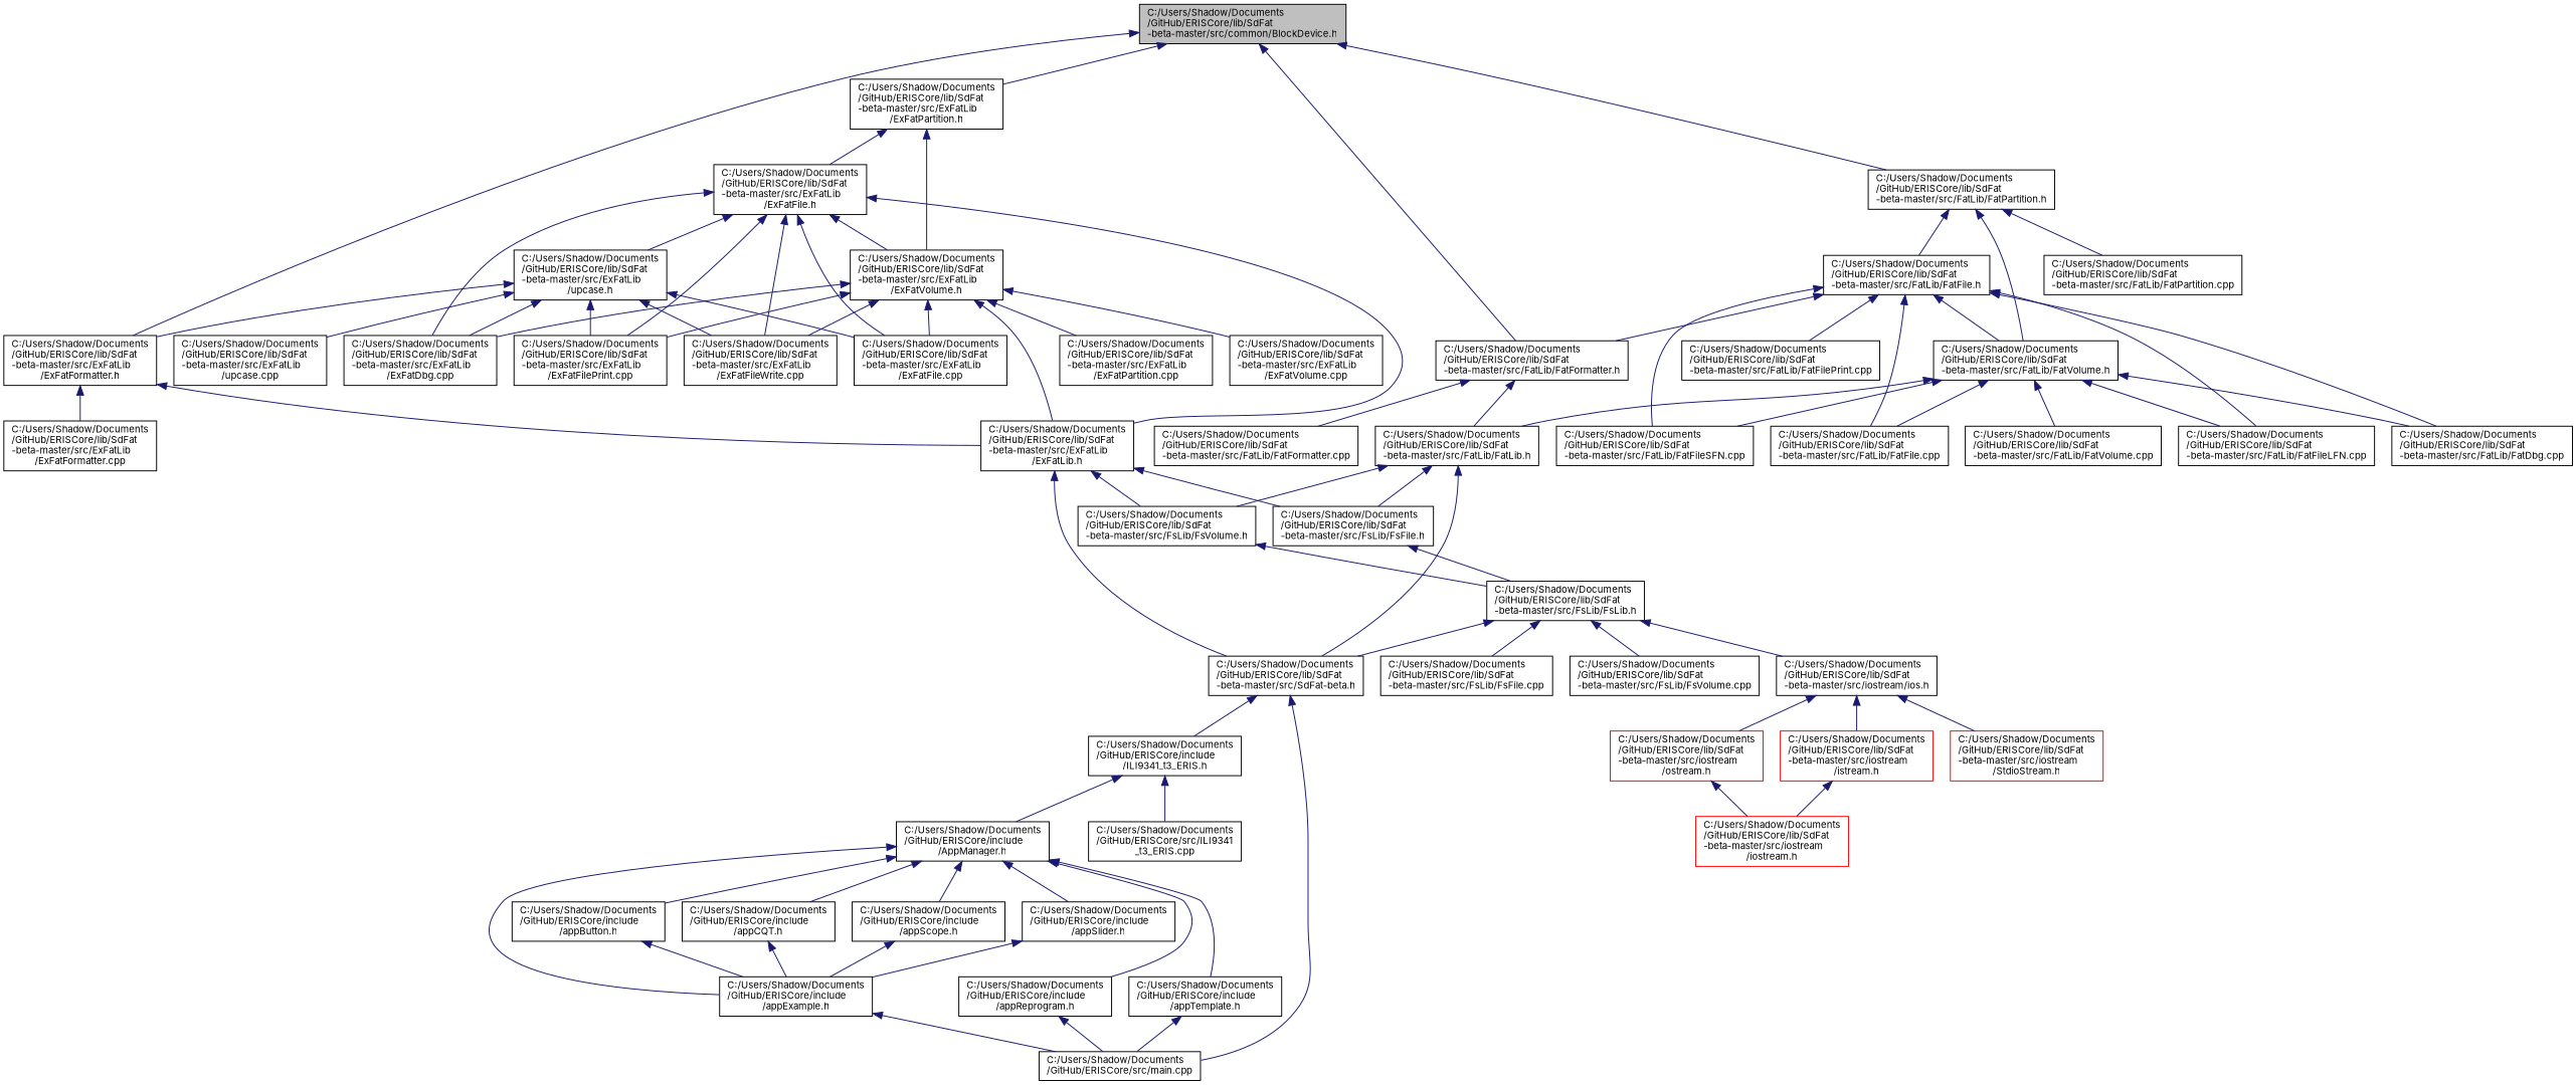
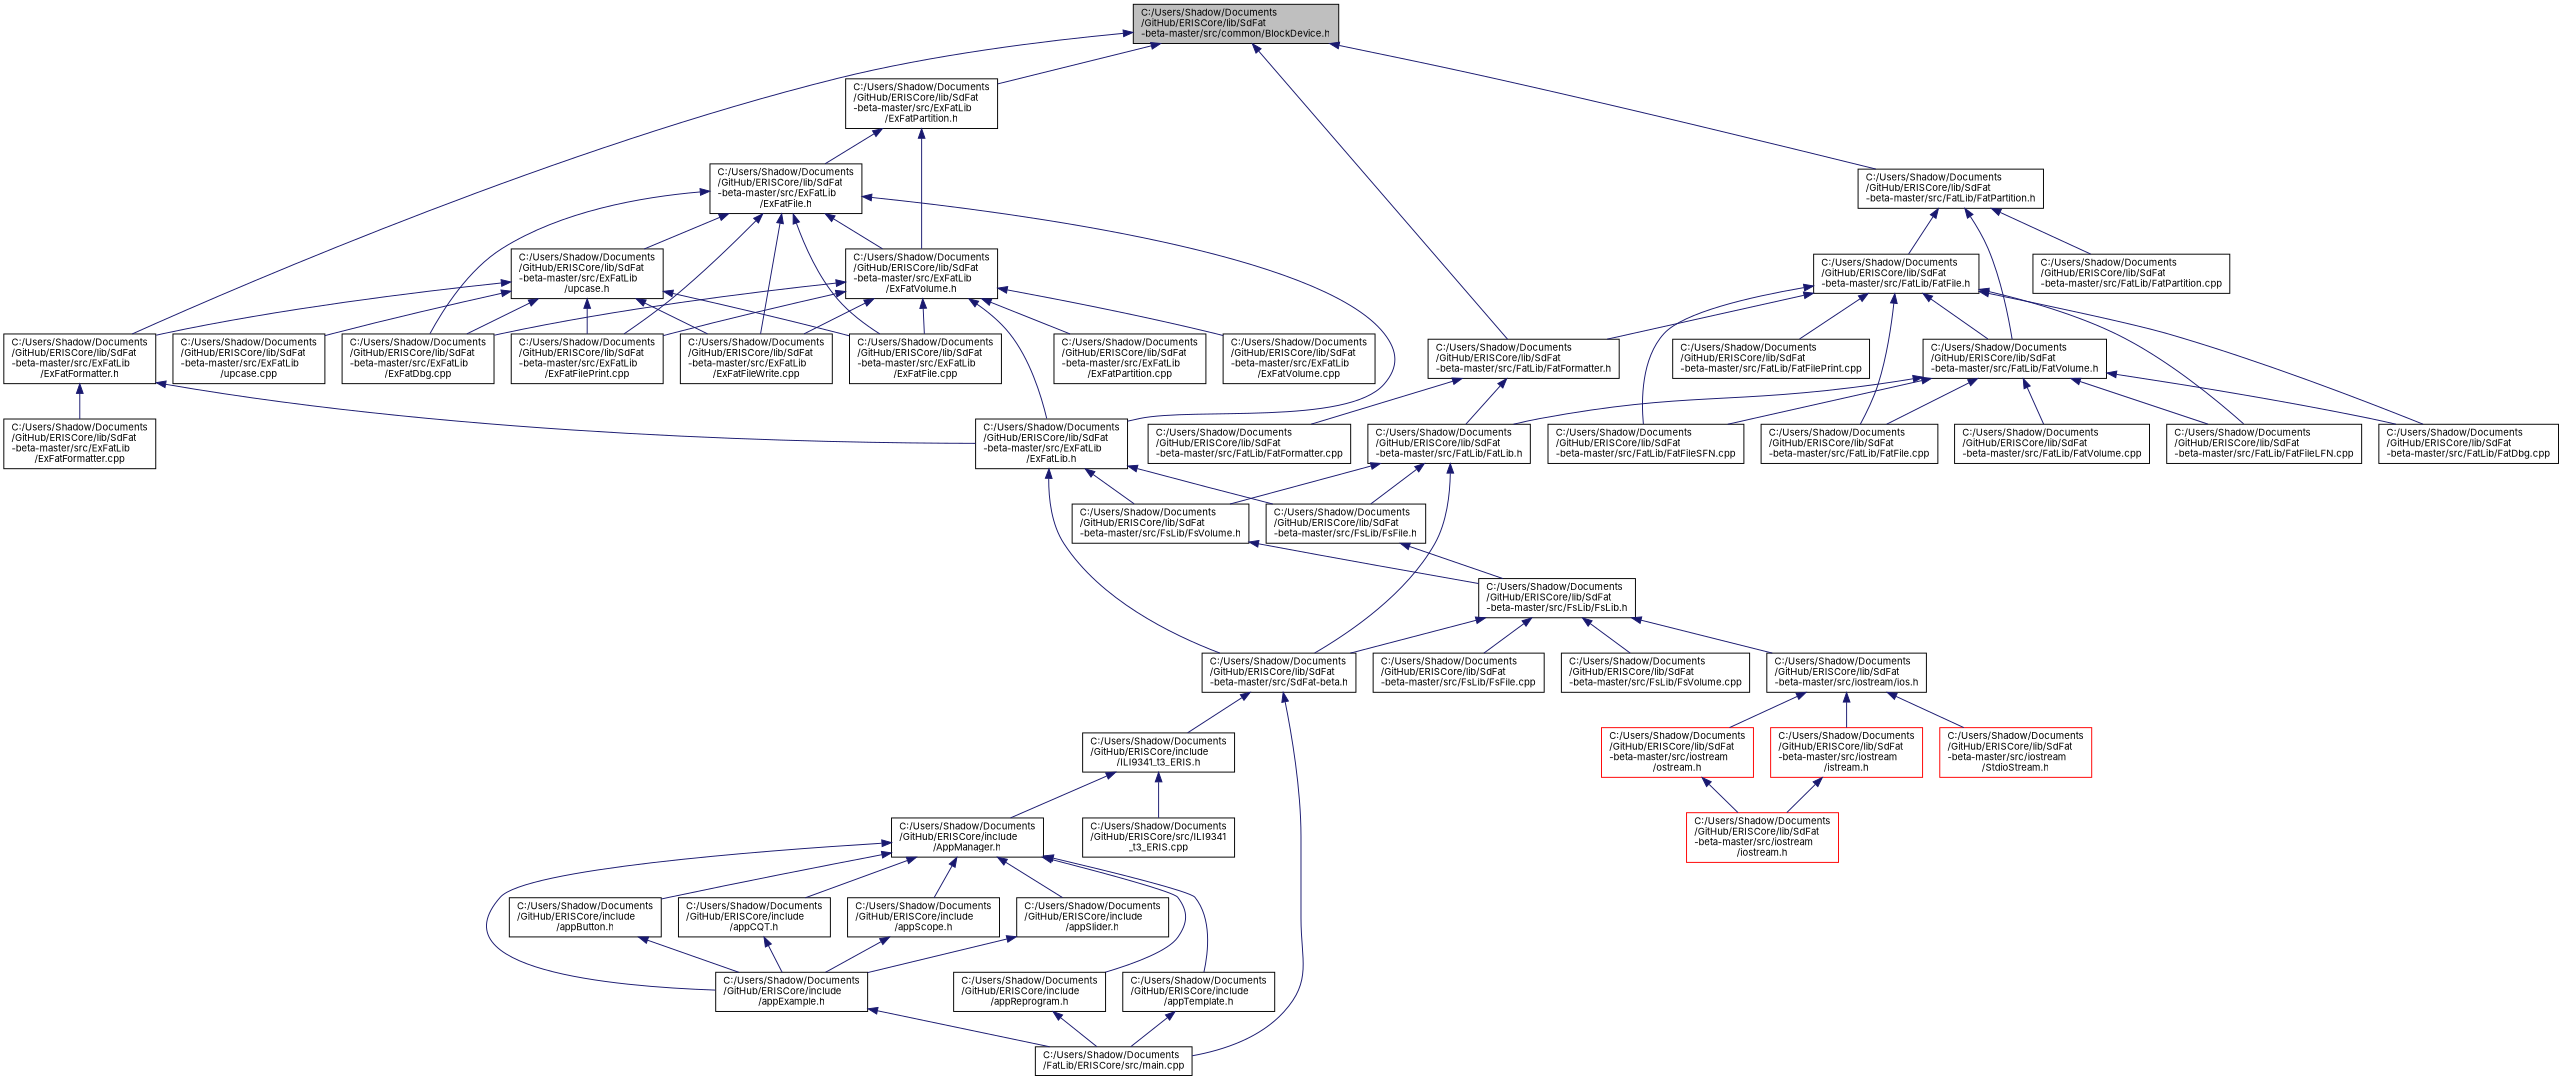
  digraph {
    fontname=Inter
    node [color=black fillcolor=white fontname=Inter fontsize=10 shape=record style=filled]
    edge [color=midnightblue dir=back fontname=Inter fontsize=10 labelfontname=Helvetica labelfontsize=10 style=solid]
    n1 [fillcolor=grey75 fontcolor=black height=0.2 label="C:/Users/Shadow/Documents\l/GitHub/ERISCore/lib/SdFat\l-beta-master/src/common/BlockDevice.h" width=0.4]
    n2 [height=0.2 label="C:/Users/Shadow/Documents\l/GitHub/ERISCore/lib/SdFat\l-beta-master/src/ExFatLib\l/ExFatFormatter.h" width=0.4]
    n3 [height=0.2 label="C:/Users/Shadow/Documents\l/GitHub/ERISCore/lib/SdFat\l-beta-master/src/ExFatLib\l/ExFatPartition.h" width=0.4]
    n4 [height=0.2 label="C:/Users/Shadow/Documents\l/GitHub/ERISCore/lib/SdFat\l-beta-master/src/FatLib/FatFormatter.h" width=0.4]
    n5 [height=0.2 label="C:/Users/Shadow/Documents\l/GitHub/ERISCore/lib/SdFat\l-beta-master/src/FatLib/FatPartition.h" width=0.4]
    n6 [height=0.2 label="C:/Users/Shadow/Documents\l/GitHub/ERISCore/lib/SdFat\l-beta-master/src/ExFatLib\l/ExFatFormatter.cpp" width=0.4]
    n7 [height=0.2 label="C:/Users/Shadow/Documents\l/GitHub/ERISCore/lib/SdFat\l-beta-master/src/ExFatLib\l/ExFatLib.h" width=0.4]
    n8 [height=0.2 label="C:/Users/Shadow/Documents\l/GitHub/ERISCore/lib/SdFat\l-beta-master/src/FsLib/FsFile.h" width=0.4]
    n9 [height=0.2 label="C:/Users/Shadow/Documents\l/GitHub/ERISCore/lib/SdFat\l-beta-master/src/SdFat-beta.h" width=0.4]
    n10 [height=0.2 label="C:/Users/Shadow/Documents\l/GitHub/ERISCore/lib/SdFat\l-beta-master/src/FsLib/FsVolume.h" width=0.4]
    n11 [height=0.2 label="C:/Users/Shadow/Documents\l/GitHub/ERISCore/lib/SdFat\l-beta-master/src/FsLib/FsLib.h" width=0.4]
    n12 [height=0.2 label="C:/Users/Shadow/Documents\l/GitHub/ERISCore/lib/SdFat\l-beta-master/src/FsLib/FsFile.cpp" width=0.4]
    n13 [height=0.2 label="C:/Users/Shadow/Documents\l/GitHub/ERISCore/lib/SdFat\l-beta-master/src/FsLib/FsVolume.cpp" width=0.4]
    n14 [height=0.2 label="C:/Users/Shadow/Documents\l/GitHub/ERISCore/lib/SdFat\l-beta-master/src/iostream/ios.h" width=0.4]
    n15 [color=red height=0.2 label="C:/Users/Shadow/Documents\l/GitHub/ERISCore/lib/SdFat\l-beta-master/src/iostream\l/istream.h" width=0.4]
    n16 [color=red height=0.2 label="C:/Users/Shadow/Documents\l/GitHub/ERISCore/lib/SdFat\l-beta-master/src/iostream\l/ostream.h" width=0.4]
    n17 [color=red height=0.2 label="C:/Users/Shadow/Documents\l/GitHub/ERISCore/lib/SdFat\l-beta-master/src/iostream\l/StdioStream.h" width=0.4]
    n18 [color=red height=0.2 label="C:/Users/Shadow/Documents\l/GitHub/ERISCore/lib/SdFat\l-beta-master/src/iostream\l/iostream.h" width=0.4]
    n19 [height=0.2 label="C:/Users/Shadow/Documents\l/GitHub/ERISCore/include\l/ILI9341_t3_ERIS.h" width=0.4]
-   n20 [height=0.2 label="C:/Users/Shadow/Documents\l/GitHub/ERISCore/src/main.cpp" width=0.4]
+   n20 [height=0.2 label="C:/Users/Shadow/Documents\l/FatLib/ERISCore/src/main.cpp" width=0.4]
    n21 [height=0.2 label="C:/Users/Shadow/Documents\l/GitHub/ERISCore/include\l/AppManager.h" width=0.4]
    n22 [height=0.2 label="C:/Users/Shadow/Documents\l/GitHub/ERISCore/src/ILI9341\l_t3_ERIS.cpp" width=0.4]
    n23 [height=0.2 label="C:/Users/Shadow/Documents\l/GitHub/ERISCore/include\l/appButton.h" width=0.4]
    n24 [height=0.2 label="C:/Users/Shadow/Documents\l/GitHub/ERISCore/include\l/appExample.h" width=0.4]
    n25 [height=0.2 label="C:/Users/Shadow/Documents\l/GitHub/ERISCore/include\l/appCQT.h" width=0.4]
    n26 [height=0.2 label="C:/Users/Shadow/Documents\l/GitHub/ERISCore/include\l/appReprogram.h" width=0.4]
    n27 [height=0.2 label="C:/Users/Shadow/Documents\l/GitHub/ERISCore/include\l/appScope.h" width=0.4]
    n28 [height=0.2 label="C:/Users/Shadow/Documents\l/GitHub/ERISCore/include\l/appSlider.h" width=0.4]
    n29 [height=0.2 label="C:/Users/Shadow/Documents\l/GitHub/ERISCore/include\l/appTemplate.h" width=0.4]
    n30 [height=0.2 label="C:/Users/Shadow/Documents\l/GitHub/ERISCore/lib/SdFat\l-beta-master/src/ExFatLib\l/ExFatFile.h" width=0.4]
    n31 [height=0.2 label="C:/Users/Shadow/Documents\l/GitHub/ERISCore/lib/SdFat\l-beta-master/src/ExFatLib\l/ExFatVolume.h" width=0.4]
    n32 [height=0.2 label="C:/Users/Shadow/Documents\l/GitHub/ERISCore/lib/SdFat\l-beta-master/src/ExFatLib\l/ExFatDbg.cpp" width=0.4]
    n33 [height=0.2 label="C:/Users/Shadow/Documents\l/GitHub/ERISCore/lib/SdFat\l-beta-master/src/ExFatLib\l/ExFatFile.cpp" width=0.4]
    n34 [height=0.2 label="C:/Users/Shadow/Documents\l/GitHub/ERISCore/lib/SdFat\l-beta-master/src/ExFatLib\l/ExFatFilePrint.cpp" width=0.4]
    n35 [height=0.2 label="C:/Users/Shadow/Documents\l/GitHub/ERISCore/lib/SdFat\l-beta-master/src/ExFatLib\l/ExFatFileWrite.cpp" width=0.4]
    n36 [height=0.2 label="C:/Users/Shadow/Documents\l/GitHub/ERISCore/lib/SdFat\l-beta-master/src/ExFatLib\l/upcase.h" width=0.4]
    n37 [height=0.2 label="C:/Users/Shadow/Documents\l/GitHub/ERISCore/lib/SdFat\l-beta-master/src/ExFatLib\l/ExFatPartition.cpp" width=0.4]
    n38 [height=0.2 label="C:/Users/Shadow/Documents\l/GitHub/ERISCore/lib/SdFat\l-beta-master/src/ExFatLib\l/ExFatVolume.cpp" width=0.4]
    n39 [height=0.2 label="C:/Users/Shadow/Documents\l/GitHub/ERISCore/lib/SdFat\l-beta-master/src/ExFatLib\l/upcase.cpp" width=0.4]
    n40 [height=0.2 label="C:/Users/Shadow/Documents\l/GitHub/ERISCore/lib/SdFat\l-beta-master/src/FatLib/FatFormatter.cpp" width=0.4]
    n41 [height=0.2 label="C:/Users/Shadow/Documents\l/GitHub/ERISCore/lib/SdFat\l-beta-master/src/FatLib/FatLib.h" width=0.4]
    n42 [height=0.2 label="C:/Users/Shadow/Documents\l/GitHub/ERISCore/lib/SdFat\l-beta-master/src/FatLib/FatFile.h" width=0.4]
    n43 [height=0.2 label="C:/Users/Shadow/Documents\l/GitHub/ERISCore/lib/SdFat\l-beta-master/src/FatLib/FatVolume.h" width=0.4]
    n44 [height=0.2 label="C:/Users/Shadow/Documents\l/GitHub/ERISCore/lib/SdFat\l-beta-master/src/FatLib/FatPartition.cpp" width=0.4]
    n45 [height=0.2 label="C:/Users/Shadow/Documents\l/GitHub/ERISCore/lib/SdFat\l-beta-master/src/FatLib/FatDbg.cpp" width=0.4]
    n46 [height=0.2 label="C:/Users/Shadow/Documents\l/GitHub/ERISCore/lib/SdFat\l-beta-master/src/FatLib/FatFile.cpp" width=0.4]
    n47 [height=0.2 label="C:/Users/Shadow/Documents\l/GitHub/ERISCore/lib/SdFat\l-beta-master/src/FatLib/FatFileLFN.cpp" width=0.4]
    n48 [height=0.2 label="C:/Users/Shadow/Documents\l/GitHub/ERISCore/lib/SdFat\l-beta-master/src/FatLib/FatFilePrint.cpp" width=0.4]
    n49 [height=0.2 label="C:/Users/Shadow/Documents\l/GitHub/ERISCore/lib/SdFat\l-beta-master/src/FatLib/FatFileSFN.cpp" width=0.4]
    n50 [height=0.2 label="C:/Users/Shadow/Documents\l/GitHub/ERISCore/lib/SdFat\l-beta-master/src/FatLib/FatVolume.cpp" width=0.4]
    n1 -> n2
    n1 -> n3
    n1 -> n4
    n1 -> n5
    n2 -> n6
    n2 -> n7
    n3 -> n30
    n3 -> n31
    n4 -> n40
    n4 -> n41
    n5 -> n42
    n5 -> n43
    n5 -> n44
    n7 -> n8
    n7 -> n9
    n7 -> n10
    n8 -> n11
    n9 -> n19
    n9 -> n20
    n10 -> n11
    n11 -> n9
    n11 -> n12
    n11 -> n13
    n11 -> n14
    n14 -> n15
    n14 -> n16
    n14 -> n17
    n15 -> n18
    n16 -> n18
    n19 -> n21
    n19 -> n22
    n21 -> n23
    n21 -> n24
    n21 -> n25
    n21 -> n26
    n21 -> n27
    n21 -> n28
    n21 -> n29
    n23 -> n24
    n24 -> n20
    n25 -> n24
    n26 -> n20
    n27 -> n24
    n28 -> n24
    n29 -> n20
    n30 -> n7
    n30 -> n31
    n30 -> n32
    n30 -> n33
    n30 -> n34
    n30 -> n35
    n30 -> n36
    n31 -> n7
    n31 -> n32
    n31 -> n33
    n31 -> n34
    n31 -> n35
    n31 -> n37
    n31 -> n38
    n36 -> n2
    n36 -> n32
    n36 -> n33
    n36 -> n34
    n36 -> n35
    n36 -> n39
    n41 -> n8
    n41 -> n9
    n41 -> n10
    n42 -> n4
    n42 -> n43
    n42 -> n45
    n42 -> n46
    n42 -> n47
    n42 -> n48
    n42 -> n49
    n43 -> n41
    n43 -> n45
    n43 -> n46
    n43 -> n47
    n43 -> n49
    n43 -> n50
  }
